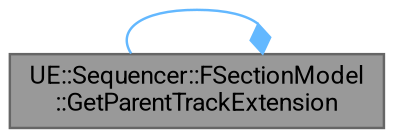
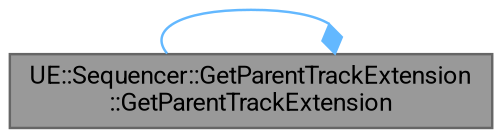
  digraph {
    rankdir=LR
    fontname=Roboto
-   n1 [color=gray40 fillcolor=grey60 fontcolor=black fontname=Roboto fontsize=10 height=0.2 label="UE::Sequencer::FSectionModel\l::GetParentTrackExtension" shape=box style=filled width=0.4]
+   n1 [color=gray40 fillcolor=grey60 fontcolor=black fontname=Roboto fontsize=10 height=0.2 label="UE::Sequencer::GetParentTrackExtension\l::GetParentTrackExtension" shape=box style=filled width=0.4]
    n1 -> n1 [color=steelblue1 fontname=Roboto fontsize=10 labelfontname=Helvetica labelfontsize=10 style=solid arrowhead=diamond]
  }
